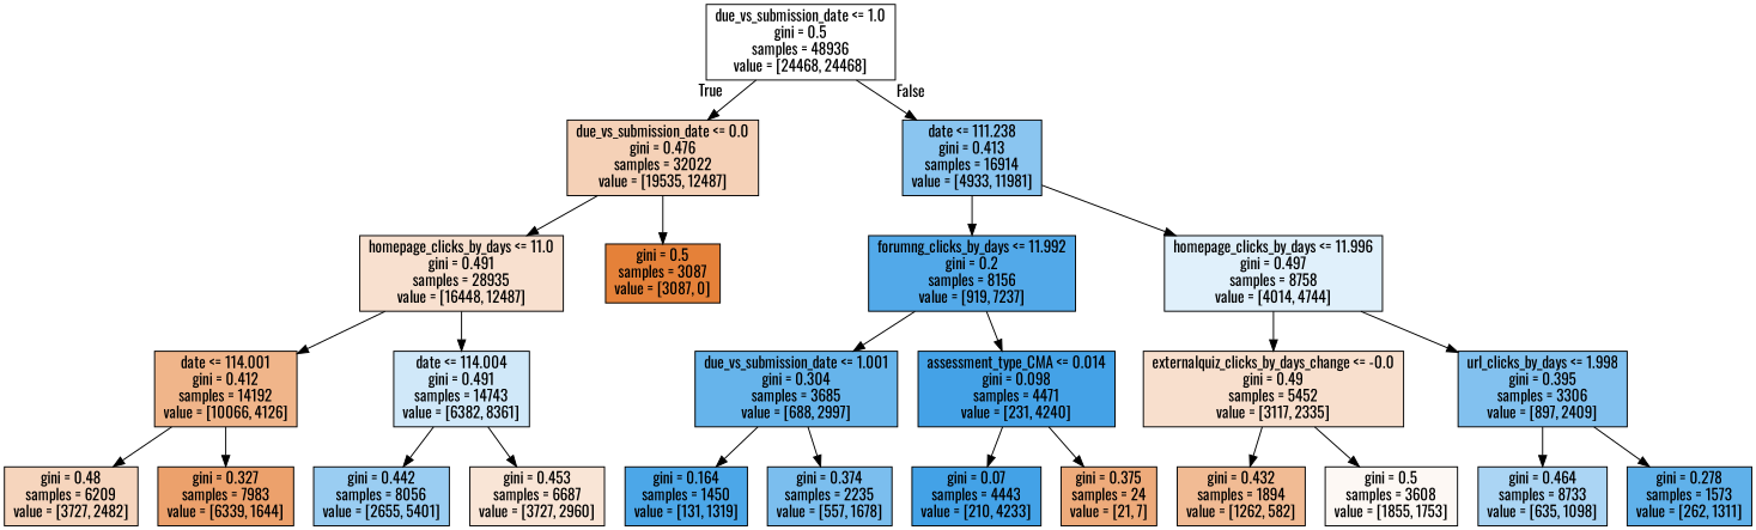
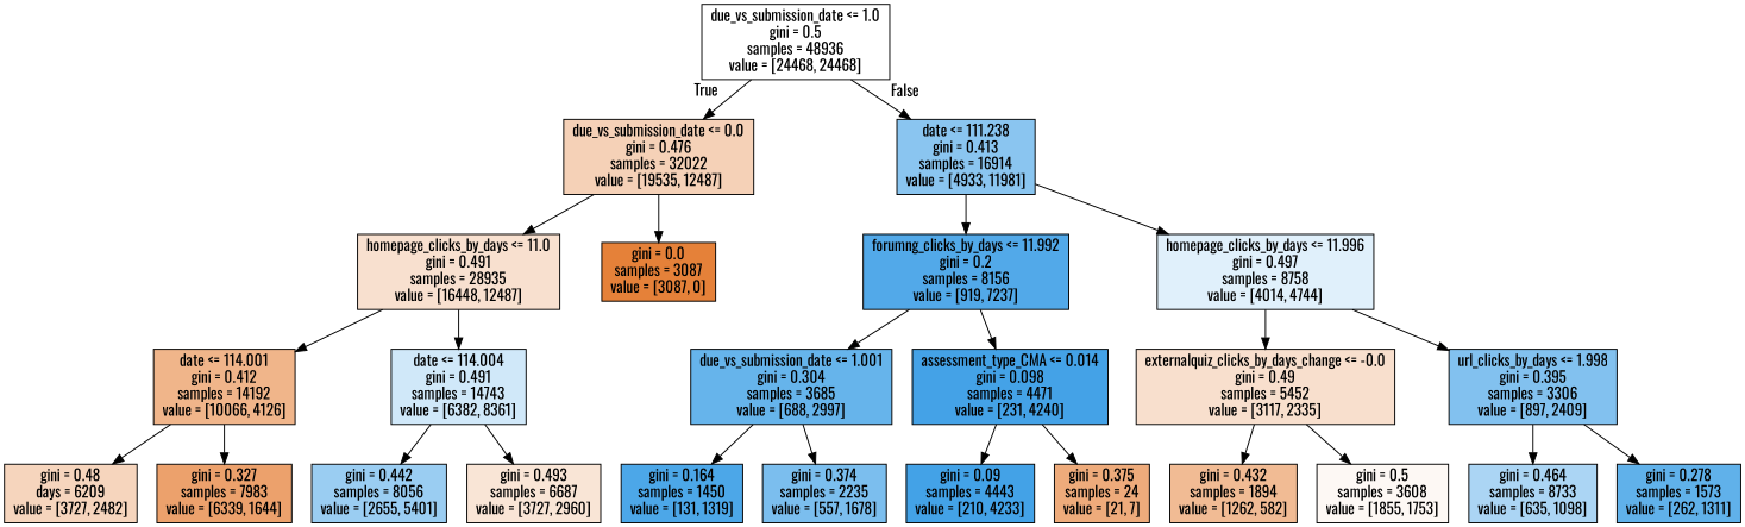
  digraph {
    fontname=Oswald
    node [color=black fontname=Oswald shape=box style=filled]
    edge [fontname=Oswald]
    n1 [fillcolor="#e5813900" label="due_vs_submission_date <= 1.0\ngini = 0.5\nsamples = 48936\nvalue = [24468, 24468]"]
    n2 [fillcolor="#e581395c" label="due_vs_submission_date <= 0.0\ngini = 0.476\nsamples = 32022\nvalue = [19535, 12487]"]
    n3 [fillcolor="#399de596" label="date <= 111.238\ngini = 0.413\nsamples = 16914\nvalue = [4933, 11981]"]
    n4 [fillcolor="#e581393d" label="homepage_clicks_by_days <= 11.0\ngini = 0.491\nsamples = 28935\nvalue = [16448, 12487]"]
-   n5 [fillcolor="#e58139ff" label="gini = 0.5\nsamples = 3087\nvalue = [3087, 0]"]
+   n5 [fillcolor="#e58139ff" label="gini = 0.0\nsamples = 3087\nvalue = [3087, 0]"]
    n6 [fillcolor="#399de5df" label="forumng_clicks_by_days <= 11.992\ngini = 0.2\nsamples = 8156\nvalue = [919, 7237]"]
    n7 [fillcolor="#399de527" label="homepage_clicks_by_days <= 11.996\ngini = 0.497\nsamples = 8758\nvalue = [4014, 4744]"]
    n8 [fillcolor="#e5813996" label="date <= 114.001\ngini = 0.412\nsamples = 14192\nvalue = [10066, 4126]"]
    n9 [fillcolor="#399de53c" label="date <= 114.004\ngini = 0.491\nsamples = 14743\nvalue = [6382, 8361]"]
-   n10 [fillcolor="#e5813955" label="gini = 0.48\nsamples = 6209\nvalue = [3727, 2482]"]
+   n10 [fillcolor="#e5813955" label="gini = 0.48\ndays = 6209\nvalue = [3727, 2482]"]
    n11 [fillcolor="#e58139bd" label="gini = 0.327\nsamples = 7983\nvalue = [6339, 1644]"]
    n12 [fillcolor="#399de582" label="gini = 0.442\nsamples = 8056\nvalue = [2655, 5401]"]
-   n13 [fillcolor="#e5813934" label="gini = 0.453\nsamples = 6687\nvalue = [3727, 2960]"]
+   n13 [fillcolor="#e5813934" label="gini = 0.493\nsamples = 6687\nvalue = [3727, 2960]"]
    n14 [fillcolor="#399de5c4" label="due_vs_submission_date <= 1.001\ngini = 0.304\nsamples = 3685\nvalue = [688, 2997]"]
    n15 [fillcolor="#399de5f1" label="assessment_type_CMA <= 0.014\ngini = 0.098\nsamples = 4471\nvalue = [231, 4240]"]
    n16 [fillcolor="#e5813940" label="externalquiz_clicks_by_days_change <= -0.0\ngini = 0.49\nsamples = 5452\nvalue = [3117, 2335]"]
    n17 [fillcolor="#399de5a0" label="url_clicks_by_days <= 1.998\ngini = 0.395\nsamples = 3306\nvalue = [897, 2409]"]
    n18 [fillcolor="#399de5e6" label="gini = 0.164\nsamples = 1450\nvalue = [131, 1319]"]
    n19 [fillcolor="#399de5aa" label="gini = 0.374\nsamples = 2235\nvalue = [557, 1678]"]
-   n20 [fillcolor="#399de5f2" label="gini = 0.07\nsamples = 4443\nvalue = [210, 4233]"]
+   n20 [fillcolor="#399de5f2" label="gini = 0.09\nsamples = 4443\nvalue = [210, 4233]"]
    n21 [fillcolor="#e58139aa" label="gini = 0.375\nsamples = 24\nvalue = [21, 7]"]
    n22 [fillcolor="#e5813989" label="gini = 0.432\nsamples = 1894\nvalue = [1262, 582]"]
    n23 [fillcolor="#e581390e" label="gini = 0.5\nsamples = 3608\nvalue = [1855, 1753]"]
    n24 [fillcolor="#399de56c" label="gini = 0.464\nsamples = 8733\nvalue = [635, 1098]"]
    n25 [fillcolor="#399de5cc" label="gini = 0.278\nsamples = 1573\nvalue = [262, 1311]"]
    n1 -> n2 [headlabel=True labelangle=45 labeldistance=2.5]
    n1 -> n3 [headlabel=False labelangle=-45 labeldistance=2.5]
    n2 -> n4
    n2 -> n5
    n3 -> n6
    n3 -> n7
    n4 -> n8
    n4 -> n9
    n6 -> n14
    n6 -> n15
    n7 -> n16
    n7 -> n17
    n8 -> n10
    n8 -> n11
    n9 -> n12
    n9 -> n13
    n14 -> n18
    n14 -> n19
    n15 -> n20
    n15 -> n21
    n16 -> n22
    n16 -> n23
    n17 -> n24
    n17 -> n25
  }
